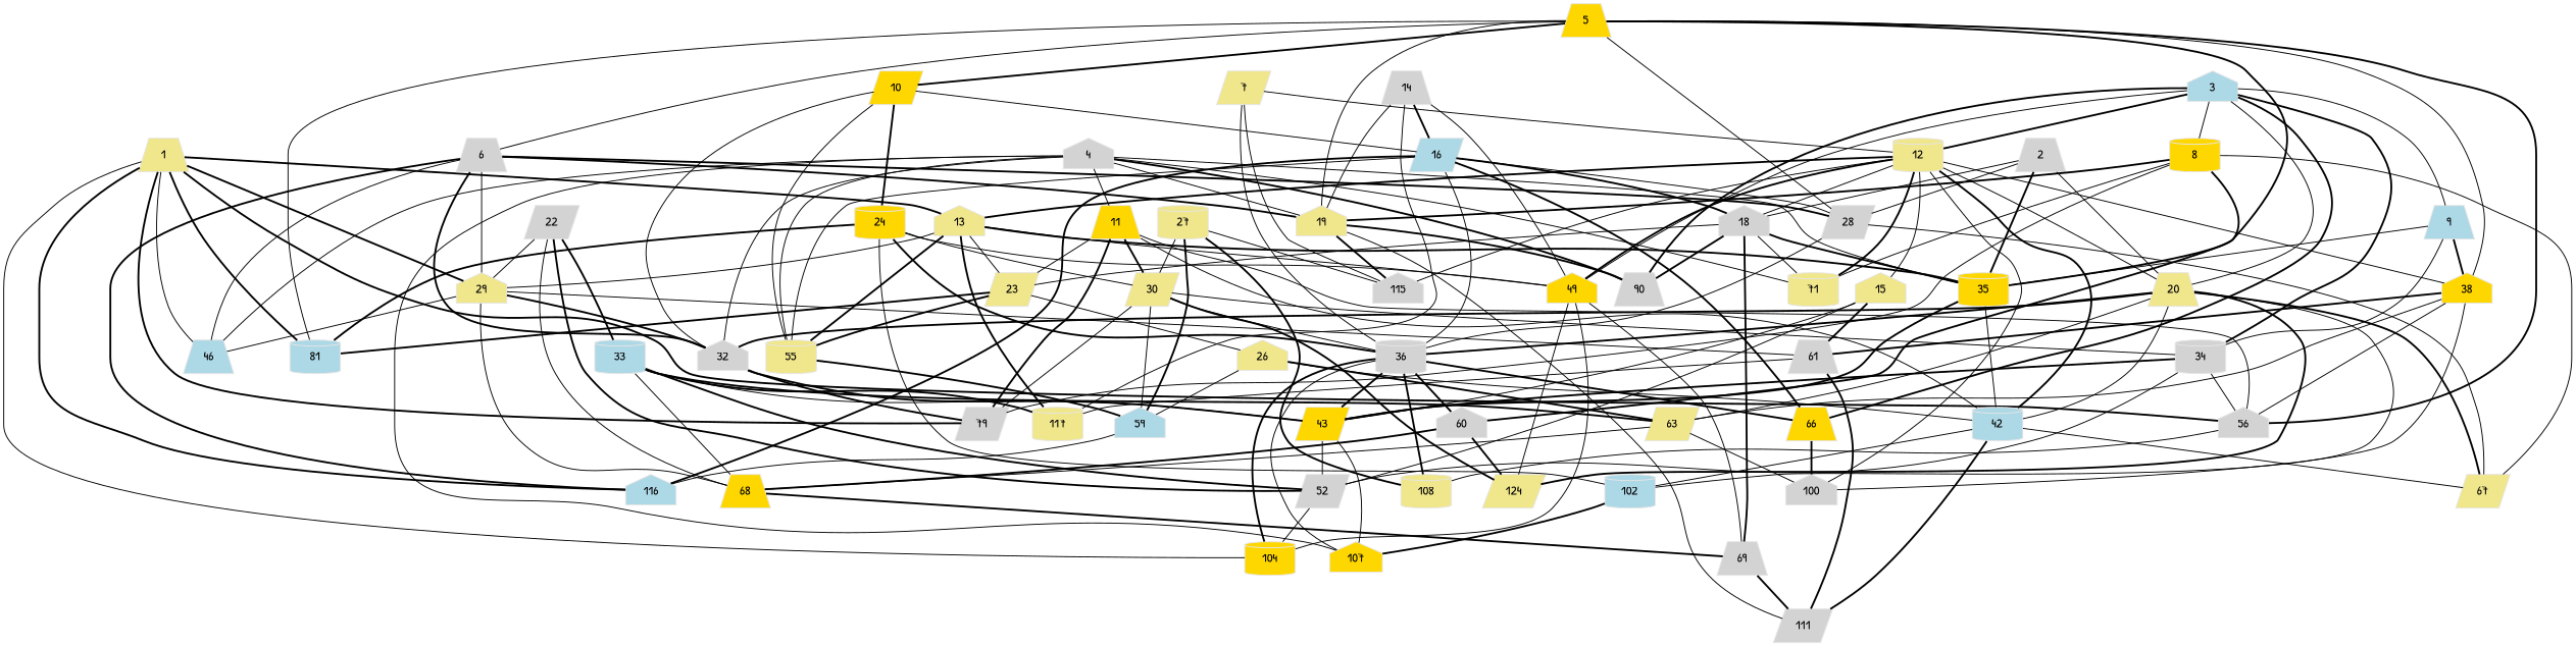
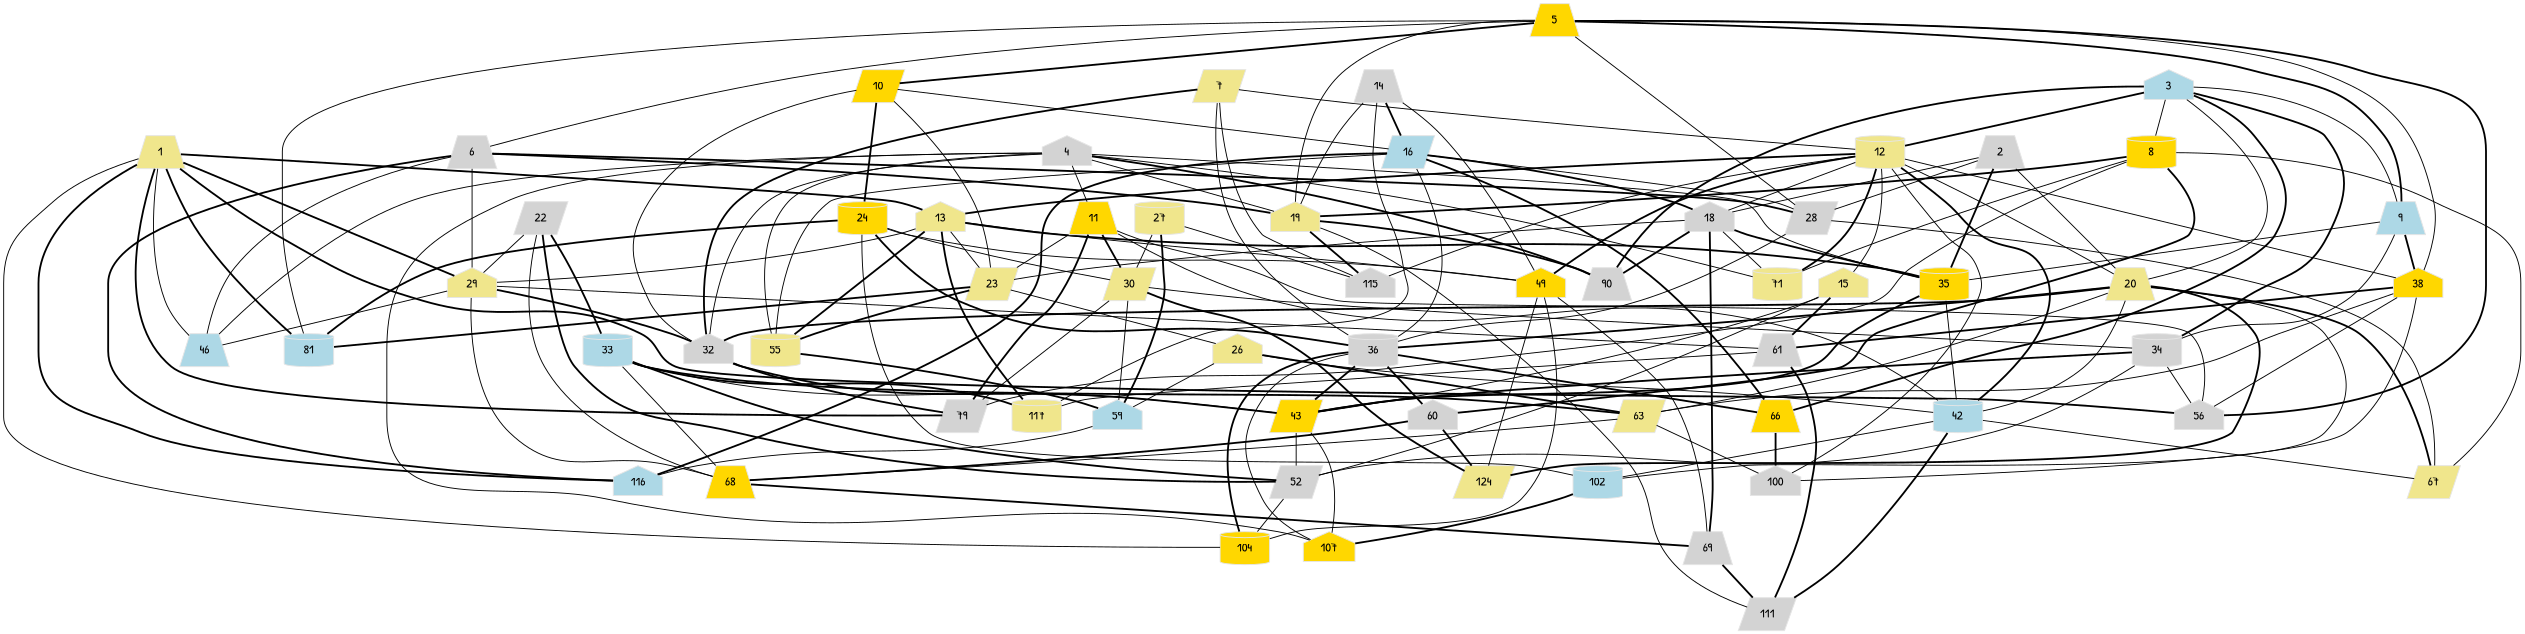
  graph {
    fontname="Patrick Hand"
    node [color=gray90 fillcolor=lightgrey fontname="Patrick Hand" shape=house style=filled]
    edge [fontname="Patrick Hand" style=solid]
    1 [fillcolor=khaki shape=trapezium super="+25+58"]
    13 [fillcolor=khaki super="+48+101"]
    29 [fillcolor=khaki super="+70+57"]
    46 [fillcolor=lightblue shape=trapezium]
    56 [super="+84"]
    79 [shape=parallelogram super="+85"]
    81 [fillcolor=lightblue shape=cylinder]
    104 [fillcolor=gold shape=cylinder]
    116 [fillcolor=lightblue]
    35 [fillcolor=gold shape=cylinder super="+47+65"]
    49 [fillcolor=gold super="+113+118"]
    n12 [fillcolor=khaki label=55 shape=cylinder super="+126"]
    23 [fillcolor=khaki shape=parallelogram super="+31"]
    117 [fillcolor=khaki shape=cylinder]
    32 [super="+50+96"]
    61 [shape=trapezium super="+89"]
    68 [fillcolor=gold shape=trapezium super="+92"]
-   108 [fillcolor=khaki shape=cylinder]
    18 [super="+21+105"]
    90 [shape=trapezium]
    71 [fillcolor=khaki shape=cylinder]
    69 [shape=trapezium]
    2 [shape=trapezium]
    20 [fillcolor=khaki shape=trapezium super="+82+72"]
    28 [shape=parallelogram super="+74"]
    36 [shape=cylinder super="+123+40"]
    67 [fillcolor=khaki shape=parallelogram]
    42 [fillcolor=lightblue shape=cylinder super="+80+110"]
    63 [fillcolor=khaki shape=parallelogram super="+95"]
    102 [fillcolor=lightblue shape=cylinder]
    124 [fillcolor=khaki shape=parallelogram]
    43 [fillcolor=gold shape=parallelogram super="+62"]
    3 [fillcolor=lightblue super="+41"]
    8 [fillcolor=gold shape=cylinder super="+45"]
    9 [fillcolor=lightblue shape=trapezium]
    12 [fillcolor=khaki shape=cylinder super="+122+53"]
    34 [shape=cylinder super="+87"]
    66 [fillcolor=gold shape=trapezium]
    19 [fillcolor=khaki super="+64+91"]
    60
    38 [fillcolor=gold super="+75+76"]
    115
    15 [fillcolor=khaki]
    100
    52 [shape=parallelogram super="+106"]
    4 [super="+109+39"]
    11 [fillcolor=gold shape=trapezium super="+121"]
    107 [fillcolor=gold]
    30 [fillcolor=khaki shape=parallelogram super="+93+73"]
    111 [shape=parallelogram]
    59 [fillcolor=lightblue super="+112"]
    5 [fillcolor=gold shape=trapezium super="+51+103"]
    6 [shape=trapezium super="+17"]
    10 [fillcolor=gold shape=parallelogram super="+94"]
    16 [fillcolor=lightblue shape=parallelogram super="+44"]
    24 [fillcolor=gold shape=cylinder super="+120"]
    7 [fillcolor=khaki shape=parallelogram]
    26 [fillcolor=khaki]
    14 [shape=trapezium]
    22 [shape=parallelogram]
    33 [fillcolor=lightblue shape=cylinder super="+86"]
    27 [fillcolor=khaki shape=cylinder]
    1 -- 13 [style=bold]
    1 -- 29 [style=bold]
    1 -- 46
    1 -- 56 [style=bold]
    1 -- 79 [style=bold]
    1 -- 81 [style=bold]
    1 -- 104
    1 -- 116 [style=bold]
    13 -- 29
    13 -- 35 [style=bold]
    13 -- 49
    13 -- n12 [style=bold]
    13 -- 23
    13 -- 117 [style=bold]
    29 -- 46
    29 -- 32 [style=bold]
    29 -- 61
    29 -- 68
-   56 -- 108
    35 -- 42
    35 -- 43 [style=bold]
    49 -- 104
    49 -- 69
    49 -- 124
    n12 -- 59 [style=bold]
    23 -- 81 [style=bold]
    23 -- n12 [style=bold]
    23 -- 26
    32 -- 79 [style=bold weight=2]
    32 -- 43 [style=bold]
    61 -- 117
    61 -- 111 [style=bold]
    68 -- 69 [style=bold]
    18 -- 35 [style=bold]
    18 -- 23
    18 -- 90 [style=bold]
    18 -- 71
    18 -- 69 [style=bold]
    69 -- 111 [style=bold]
    2 -- 35 [style=bold]
    2 -- 18
    2 -- 20
    2 -- 28
    20 -- 32 [style=bold]
    20 -- 36 [style=bold]
    20 -- 67 [style=bold]
    20 -- 42
    20 -- 63
    20 -- 102
    20 -- 124 [style=bold]
    28 -- 36
    28 -- 67
    36 -- 104 [style=bold]
-   36 -- 108 [style=bold]
    36 -- 43 [style=bold]
    36 -- 66 [style=bold]
    36 -- 60 [style=bold]
    36 -- 107
    42 -- 67
    42 -- 102
    42 -- 111 [style=bold]
    63 -- 68
    63 -- 100
    102 -- 107 [style=bold]
    43 -- 52
    43 -- 107
-   3 -- 49
    3 -- 90 [style=bold]
    3 -- 20
    3 -- 8
    3 -- 9
    3 -- 12 [style=bold]
    3 -- 34 [style=bold]
    3 -- 66 [style=bold]
    8 -- 79
    8 -- 71
    8 -- 67
    8 -- 19 [style=bold]
    8 -- 60 [style=bold]
    9 -- 35
    9 -- 34
    9 -- 38 [style=bold]
    12 -- 13 [style=bold]
    12 -- 49 [style=bold]
    12 -- 18
    12 -- 71 [style=bold]
    12 -- 20
    12 -- 42 [style=bold]
    12 -- 38
    12 -- 115
    12 -- 15
    12 -- 100
    34 -- 56
    34 -- 43 [style=bold]
    34 -- 52
    66 -- 100 [style=bold]
    19 -- 90 [style=bold]
    19 -- 115 [style=bold]
    19 -- 111
    60 -- 68 [style=bold]
    60 -- 124 [style=bold]
    38 -- 56
    38 -- 61 [style=bold weight=2]
    38 -- 63
    38 -- 100
    15 -- 61 [style=bold]
    15 -- 43
    15 -- 52
    52 -- 104
    4 -- 46
    4 -- 35
    4 -- n12 [weight=2]
    4 -- 32
    4 -- 90 [style=bold]
    4 -- 71
    4 -- 19
    4 -- 11
    4 -- 107
    11 -- 56
    11 -- 79 [style=bold]
    11 -- 23
    11 -- 42
    11 -- 30 [style=bold]
    30 -- 79
-   30 -- 36
    30 -- 124 [style=bold]
    30 -- 34
    30 -- 59
    59 -- 116
    5 -- 56 [style=bold]
    5 -- 81
-   5 -- 35 [style=bold]
+   5 -- 9 [style=bold]
    5 -- 28
    5 -- 19
    5 -- 38
    5 -- 6
    5 -- 10 [style=bold]
    6 -- 29
    6 -- 46
    6 -- 116 [style=bold]
    6 -- 28 [style=bold]
    6 -- 19 [style=bold]
-   10 -- n12 [weight=2]
+   10 -- 23 [weight=2]
    10 -- 32
    10 -- 16
    10 -- 24 [style=bold]
    16 -- 116 [style=bold]
    16 -- n12
    16 -- 18 [style=bold]
    16 -- 28
    16 -- 36
    16 -- 66 [style=bold]
    24 -- 81 [style=bold]
    24 -- 49
    24 -- 36 [style=bold]
    24 -- 102
    24 -- 30
-   6 -- 32 [style=bold]
+   7 -- 32 [style=bold]
    7 -- 36
    7 -- 12
    7 -- 115
    26 -- 42
    26 -- 63 [style=bold]
    26 -- 59
    14 -- 49
    14 -- 117
    14 -- 19
    14 -- 16 [style=bold]
    22 -- 29
    22 -- 68
    22 -- 52 [style=bold]
    22 -- 33 [style=bold]
    33 -- 117 [style=bold]
    33 -- 68
    33 -- 63 [style=bold]
    33 -- 43
    33 -- 52 [style=bold]
-   27 -- 108 [style=bold]
    27 -- 115
    27 -- 30
    27 -- 59 [style=bold]
  }
